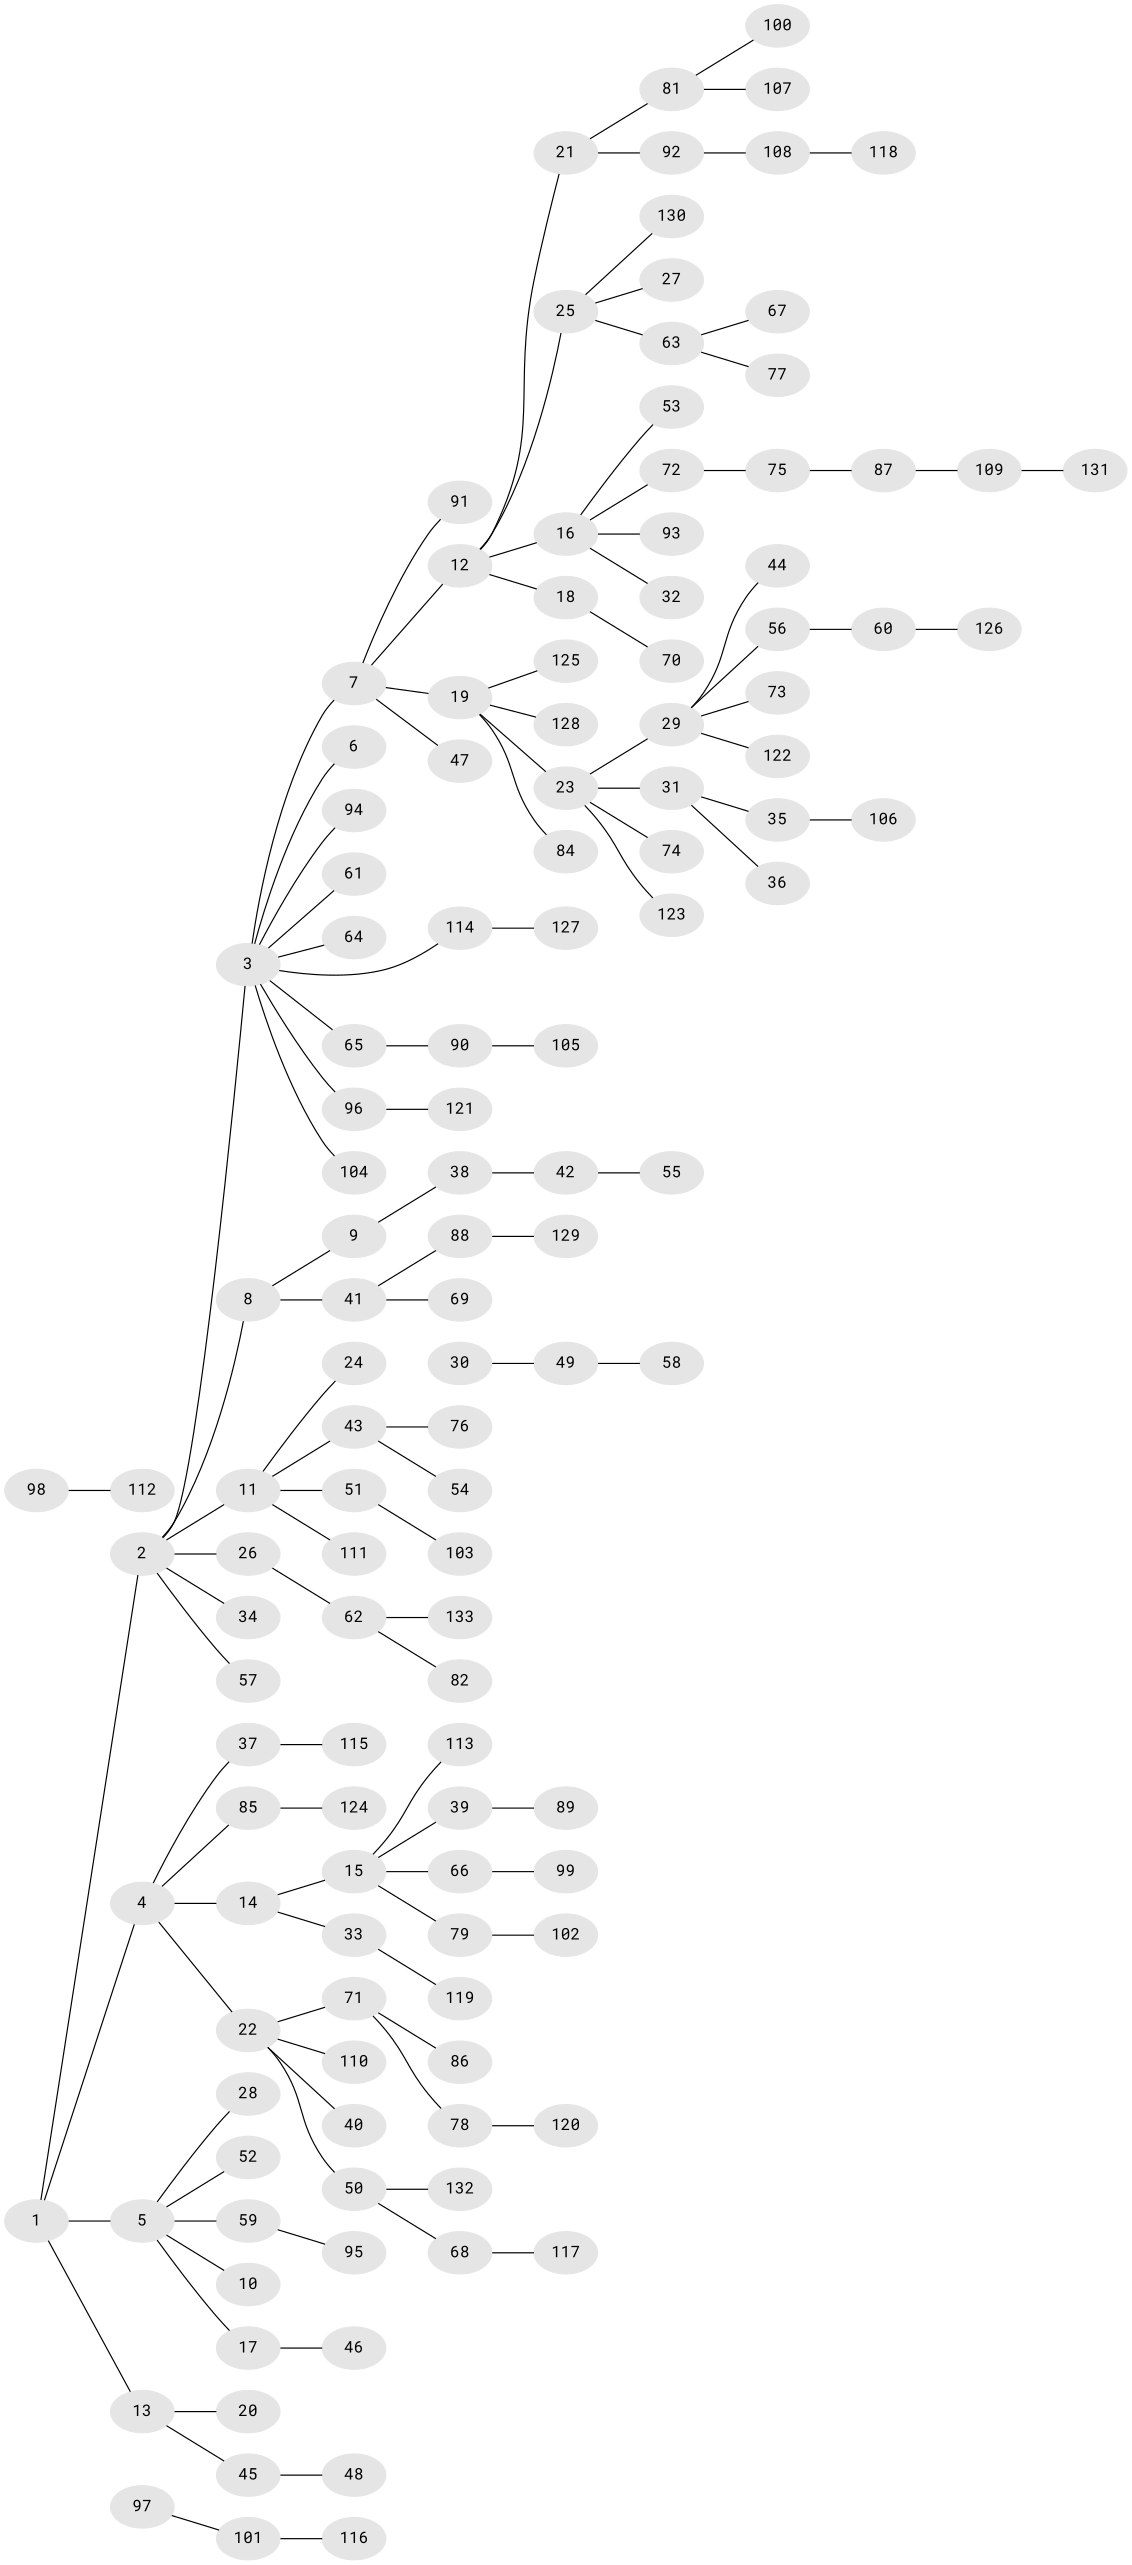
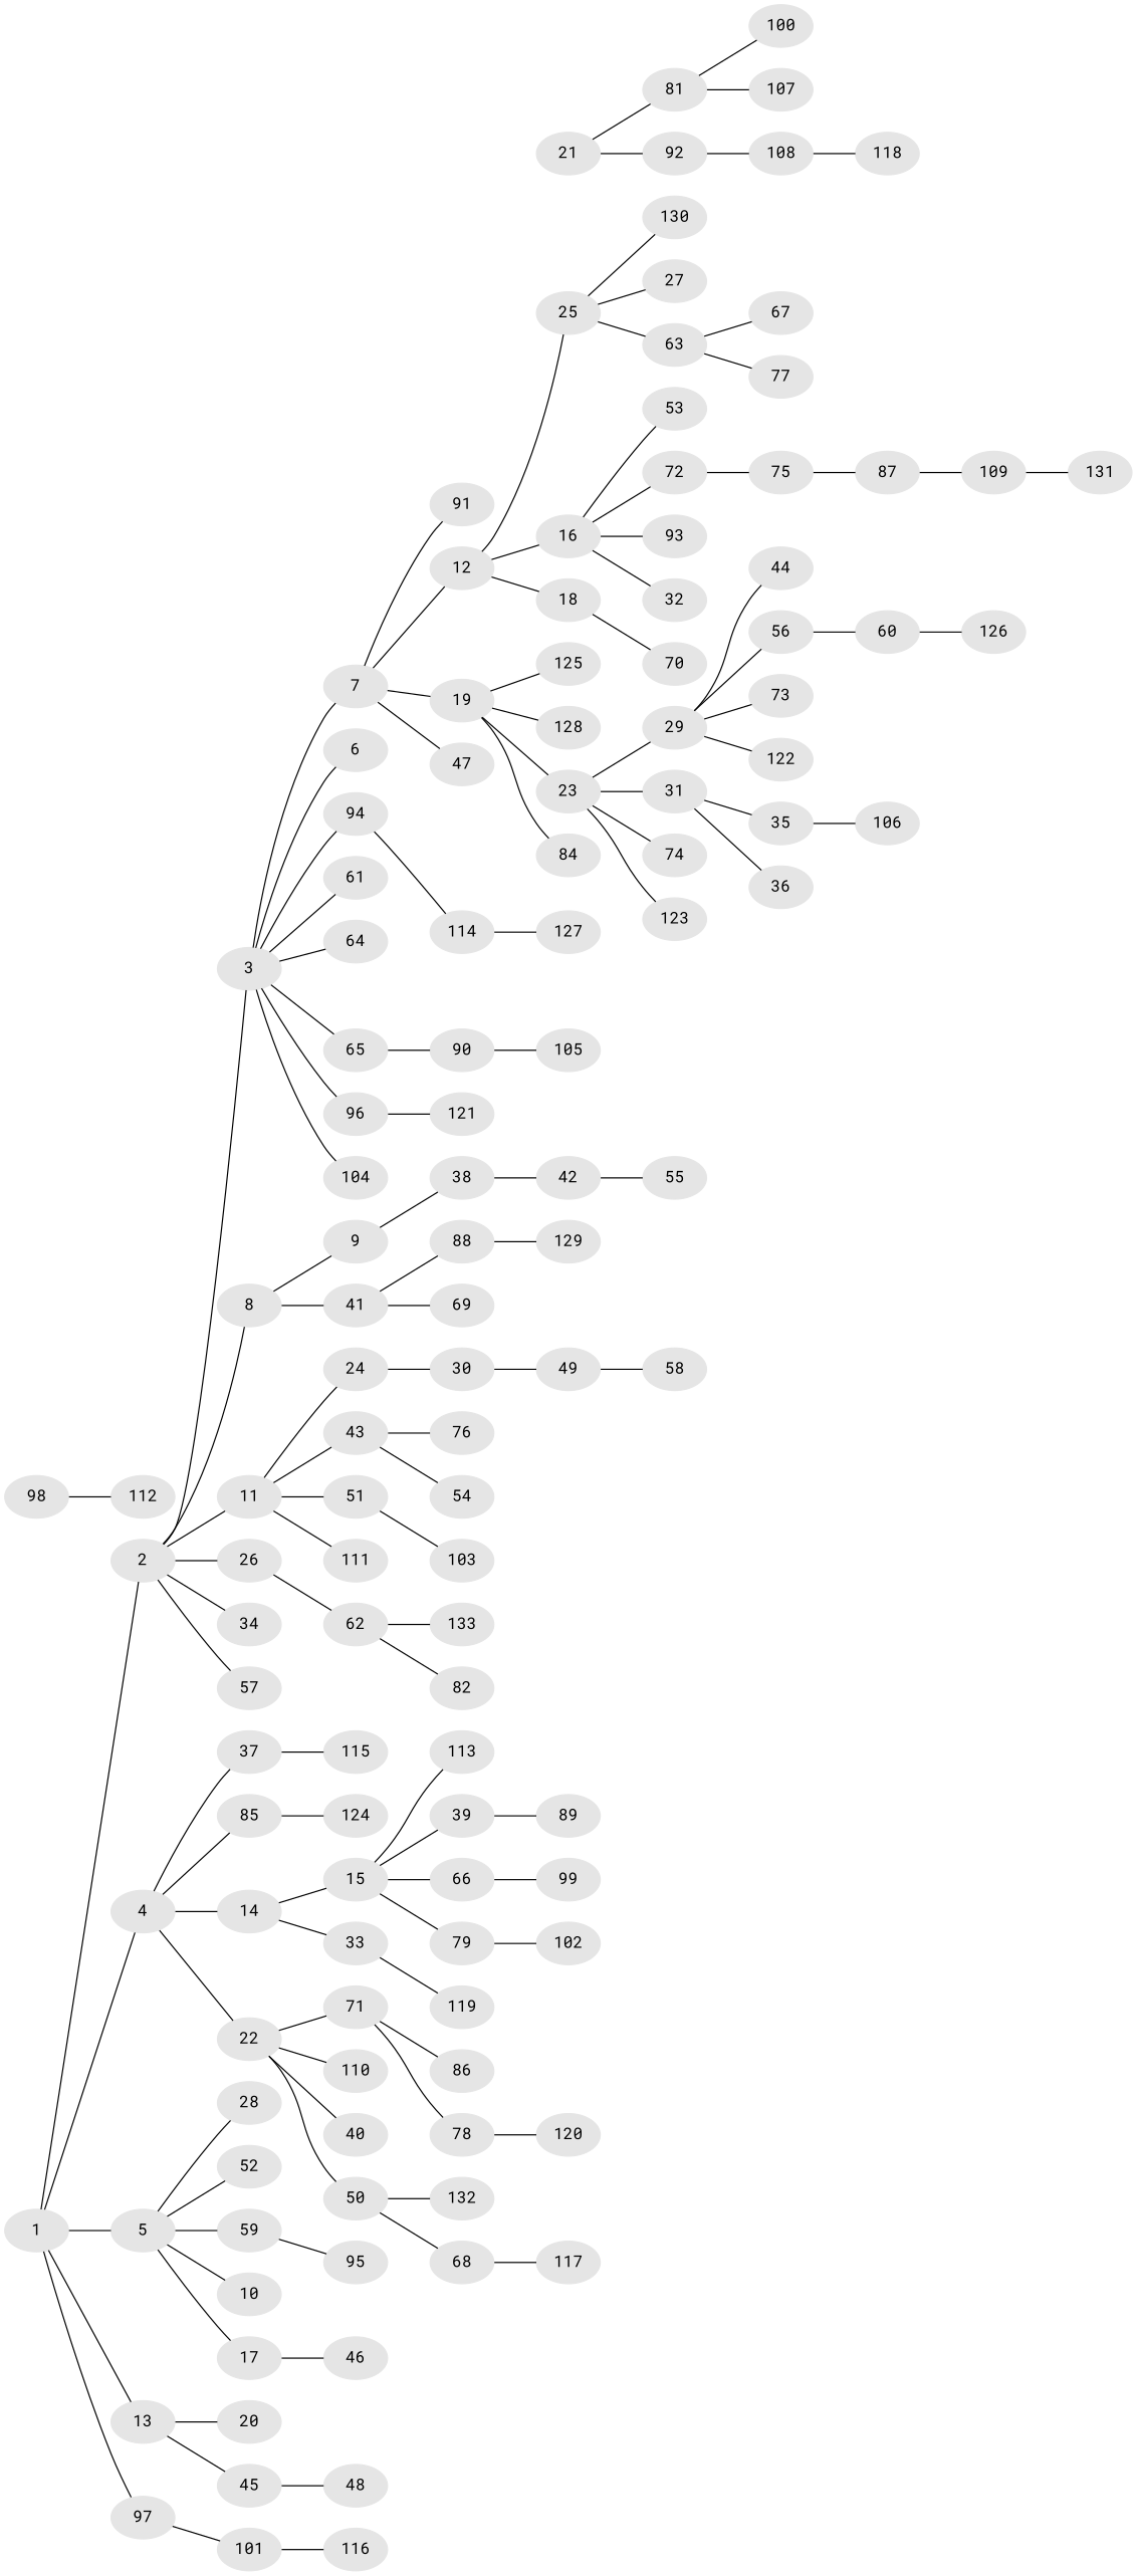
  graph {
    fontname="Roboto Mono"
    rankdir=LR
    node [color=gray90 fontname="Roboto Mono" style=filled]
    edge [fontname="Roboto Mono"]
    1
    2
    4
    5
    13
    97
    3
    8
    11
    26
    34
    57
    14
    22
    37
    85
    10
    17
    28
    52
    59
    20
    45
    101
    6
    7
    61
    64
    65
    94
    96
    104
    9
    41
    24
    43
    51
    111
    62
    12
    19
    47
    91
    90
    114
    121
    15
    33
    40
    50
    71
    110
    115
    124
    46
    95
    16
    18
    21
    25
    23
    84
    125
    128
    38
    69
    88
    42
    30
    54
    76
    103
    32
    53
    72
    93
    70
    81
    92
    27
    63
    130
    48
    39
    66
    79
    113
    119
    89
    99
    102
    75
    29
    31
    74
    123
    100
    107
    108
    68
    132
    78
    86
    44
    56
    73
    122
    35
    36
    49
    67
    77
    82
    133
    60
    58
    106
    55
    129
    117
    126
    105
    120
    87
    109
    98
    112
    131
    118
    127
    116
    1 -- 2
    1 -- 4
    1 -- 5
    1 -- 13
+   1 -- 97
    2 -- 3
    2 -- 8
    2 -- 11
    2 -- 26
    2 -- 34
    2 -- 57
    4 -- 14
    4 -- 22
    4 -- 37
    4 -- 85
    5 -- 10
    5 -- 17
    5 -- 28
    5 -- 52
    5 -- 59
    13 -- 20
    13 -- 45
    97 -- 101
    3 -- 6
    3 -- 7
    3 -- 61
    3 -- 64
    3 -- 65
    3 -- 94
    3 -- 96
    3 -- 104
    8 -- 9
    8 -- 41
    11 -- 24
    11 -- 43
    11 -- 51
    11 -- 111
    26 -- 62
    14 -- 15
    14 -- 33
    22 -- 40
    22 -- 50
    22 -- 71
    22 -- 110
    37 -- 115
    85 -- 124
    17 -- 46
    59 -- 95
    45 -- 48
    101 -- 116
    7 -- 12
    7 -- 19
    7 -- 47
    7 -- 91
    65 -- 90
-   3 -- 114
+   94 -- 114
    96 -- 121
    9 -- 38
    41 -- 69
    41 -- 88
+   24 -- 30
    43 -- 54
    43 -- 76
    51 -- 103
    62 -- 82
    62 -- 133
    12 -- 16
    12 -- 18
-   12 -- 21
    12 -- 25
    19 -- 23
    19 -- 84
    19 -- 125
    19 -- 128
    90 -- 105
    114 -- 127
    15 -- 39
    15 -- 66
    15 -- 79
    15 -- 113
    33 -- 119
    50 -- 68
    50 -- 132
    71 -- 78
    71 -- 86
    16 -- 32
    16 -- 53
    16 -- 72
    16 -- 93
    18 -- 70
    21 -- 81
    21 -- 92
    25 -- 27
    25 -- 63
    25 -- 130
    23 -- 29
    23 -- 31
    23 -- 74
    23 -- 123
    38 -- 42
    88 -- 129
    42 -- 55
    30 -- 49
    72 -- 75
    81 -- 100
    81 -- 107
    92 -- 108
    63 -- 67
    63 -- 77
    39 -- 89
    66 -- 99
    79 -- 102
    75 -- 87
    29 -- 44
    29 -- 56
    29 -- 73
    29 -- 122
    31 -- 35
    31 -- 36
    108 -- 118
    68 -- 117
    78 -- 120
    56 -- 60
    35 -- 106
    49 -- 58
    60 -- 126
    87 -- 109
    109 -- 131
    98 -- 112
  }
